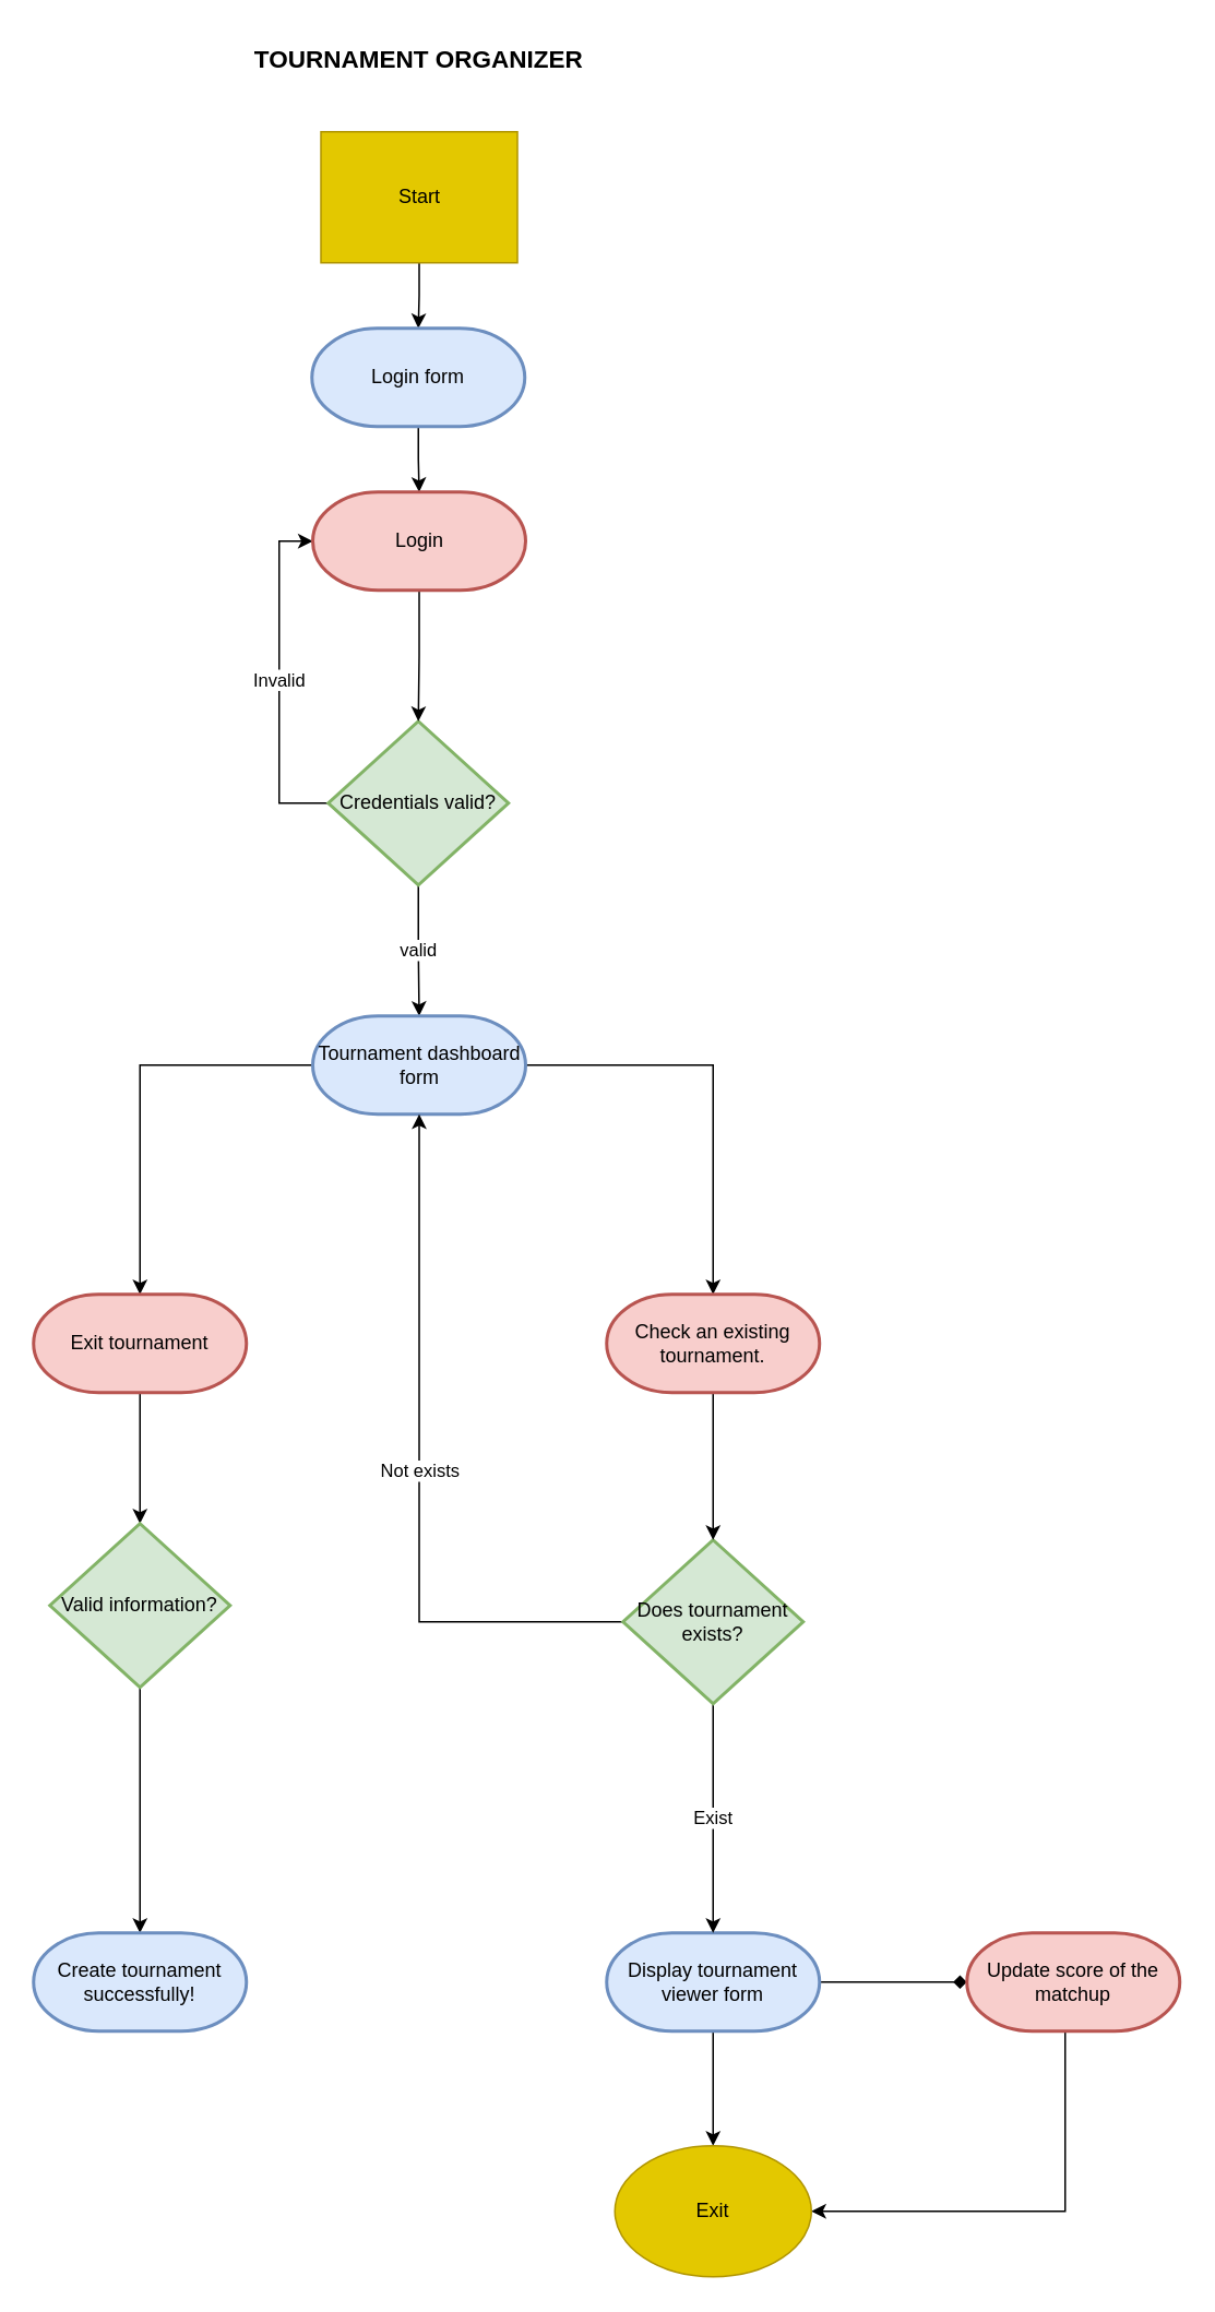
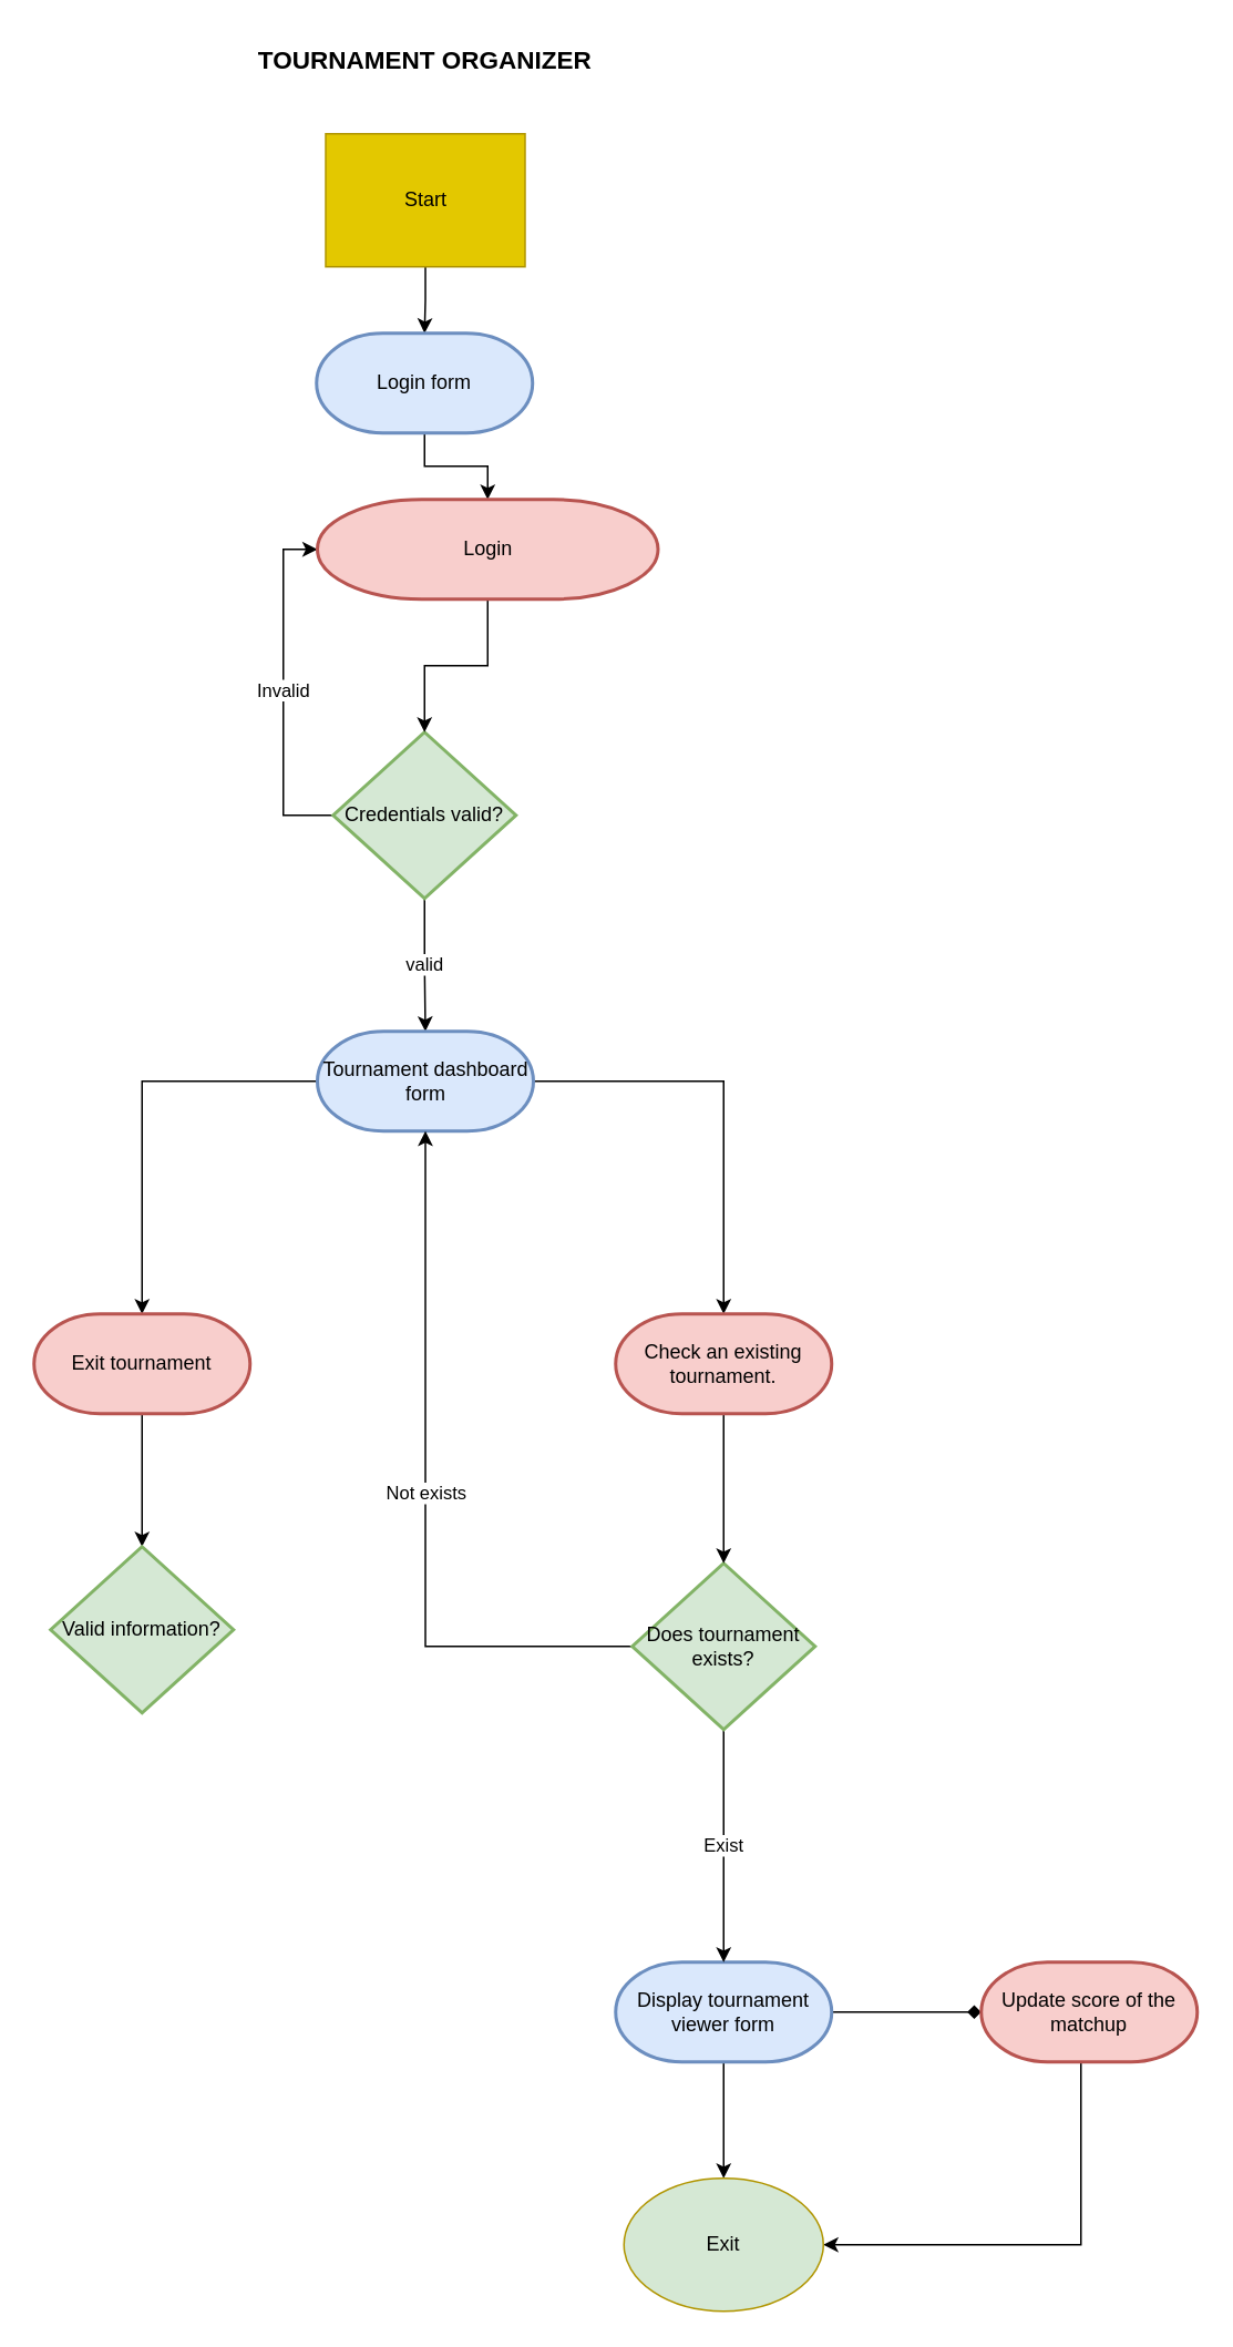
  <mxCell id="0" />
  <mxCell id="1" parent="0" />
  <mxCell id="2" value="&lt;span style=&quot;font-size: 15px;&quot;&gt;&lt;b&gt;TOURNAMENT ORGANIZER&lt;/b&gt;&lt;/span&gt;" style="text;whiteSpace=wrap;html=1;align=center;" parent="1" vertex="1"><mxGeometry x="128" y="20" width="255" height="40" as="geometry" /></mxCell>
  <mxCell id="3" value="valid" style="edgeStyle=orthogonalEdgeStyle;rounded=0;orthogonalLoop=1;jettySize=auto;html=1;exitX=0.5;exitY=1;exitDx=0;exitDy=0;exitPerimeter=0;entryX=0.5;entryY=0;entryDx=0;entryDy=0;entryPerimeter=0;" parent="1" source="5" target="8" edge="1"><mxGeometry relative="1" as="geometry" /></mxCell>
  <mxCell id="4" value="Invalid" style="edgeStyle=orthogonalEdgeStyle;rounded=0;orthogonalLoop=1;jettySize=auto;html=1;entryX=0;entryY=0.5;entryDx=0;entryDy=0;entryPerimeter=0;exitX=0;exitY=0.5;exitDx=0;exitDy=0;exitPerimeter=0;" parent="1" source="5" target="27" edge="1"><mxGeometry relative="1" as="geometry"><Array as="points"><mxPoint x="170" y="490" /><mxPoint x="170" y="330" /></Array></mxGeometry></mxCell>
  <mxCell id="5" value="Credentials valid?" style="strokeWidth=2;html=1;shape=mxgraph.flowchart.decision;whiteSpace=wrap;fillColor=#d5e8d4;strokeColor=#82b366;" parent="1" vertex="1"><mxGeometry x="200" y="440" width="110" height="100" as="geometry" /></mxCell>
  <mxCell id="6" style="edgeStyle=orthogonalEdgeStyle;rounded=0;orthogonalLoop=1;jettySize=auto;html=1;entryX=0.5;entryY=0;entryDx=0;entryDy=0;entryPerimeter=0;" parent="1" source="8" target="10" edge="1"><mxGeometry relative="1" as="geometry" /></mxCell>
  <mxCell id="7" style="edgeStyle=orthogonalEdgeStyle;rounded=0;orthogonalLoop=1;jettySize=auto;html=1;entryX=0.5;entryY=0;entryDx=0;entryDy=0;entryPerimeter=0;" parent="1" source="8" target="23" edge="1"><mxGeometry relative="1" as="geometry" /></mxCell>
  <mxCell id="8" value="Tournament dashboard form" style="strokeWidth=2;html=1;shape=mxgraph.flowchart.terminator;whiteSpace=wrap;fillColor=#dae8fc;strokeColor=#6c8ebf;" parent="1" vertex="1"><mxGeometry x="190.5" y="620" width="130" height="60" as="geometry" /></mxCell>
  <mxCell id="9" style="edgeStyle=orthogonalEdgeStyle;rounded=0;orthogonalLoop=1;jettySize=auto;html=1;entryX=0.5;entryY=0;entryDx=0;entryDy=0;entryPerimeter=0;" edge="1" parent="1" source="10" target="12"><mxGeometry relative="1" as="geometry" /></mxCell>
  <mxCell id="10" value="Exit tournament" style="strokeWidth=2;html=1;shape=mxgraph.flowchart.terminator;whiteSpace=wrap;fillColor=#f8cecc;strokeColor=#b85450;" parent="1" vertex="1"><mxGeometry x="20" y="790" width="130" height="60" as="geometry" /></mxCell>
- <mxCell id="11" style="edgeStyle=orthogonalEdgeStyle;rounded=0;orthogonalLoop=1;jettySize=auto;html=1;entryX=0.5;entryY=0;entryDx=0;entryDy=0;entryPerimeter=0;" edge="1" parent="1" source="12" target="13"><mxGeometry relative="1" as="geometry" /></mxCell>
  <mxCell id="12" value="Valid information?" style="strokeWidth=2;html=1;shape=mxgraph.flowchart.decision;whiteSpace=wrap;fillColor=#d5e8d4;strokeColor=#82b366;" parent="1" vertex="1"><mxGeometry x="30" y="930" width="110" height="100" as="geometry" /></mxCell>
- <mxCell id="13" value="Create tournament successfully!" style="strokeWidth=2;html=1;shape=mxgraph.flowchart.terminator;whiteSpace=wrap;fillColor=#dae8fc;strokeColor=#6c8ebf;" parent="1" vertex="1"><mxGeometry x="20" y="1180" width="130" height="60" as="geometry" /></mxCell>
  <mxCell id="14" style="edgeStyle=orthogonalEdgeStyle;rounded=0;orthogonalLoop=1;jettySize=auto;html=1;entryX=0;entryY=0.5;entryDx=0;entryDy=0;entryPerimeter=0;endArrow=diamond;" parent="1" source="16" target="29" edge="1"><mxGeometry relative="1" as="geometry" /></mxCell>
  <mxCell id="15" style="edgeStyle=orthogonalEdgeStyle;rounded=0;orthogonalLoop=1;jettySize=auto;html=1;entryX=0.5;entryY=0;entryDx=0;entryDy=0;" parent="1" source="16" target="30" edge="1"><mxGeometry relative="1" as="geometry" /></mxCell>
  <mxCell id="16" value="Display tournament viewer form" style="strokeWidth=2;html=1;shape=mxgraph.flowchart.terminator;whiteSpace=wrap;fillColor=#dae8fc;strokeColor=#6c8ebf;" parent="1" vertex="1"><mxGeometry x="370" y="1180" width="130" height="60" as="geometry" /></mxCell>
  <mxCell id="17" value="Exist" style="edgeStyle=orthogonalEdgeStyle;rounded=0;orthogonalLoop=1;jettySize=auto;html=1;exitX=0.5;exitY=1;exitDx=0;exitDy=0;exitPerimeter=0;" parent="1" source="19" target="16" edge="1"><mxGeometry relative="1" as="geometry" /></mxCell>
  <mxCell id="18" value="Not exists" style="edgeStyle=orthogonalEdgeStyle;rounded=0;orthogonalLoop=1;jettySize=auto;html=1;entryX=0.5;entryY=1;entryDx=0;entryDy=0;entryPerimeter=0;" parent="1" source="19" target="8" edge="1"><mxGeometry relative="1" as="geometry" /></mxCell>
  <mxCell id="19" value="Does tournament exists?" style="strokeWidth=2;html=1;shape=mxgraph.flowchart.decision;whiteSpace=wrap;fillColor=#d5e8d4;strokeColor=#82b366;" parent="1" vertex="1"><mxGeometry x="380" y="940" width="110" height="100" as="geometry" /></mxCell>
  <mxCell id="20" style="edgeStyle=orthogonalEdgeStyle;rounded=0;orthogonalLoop=1;jettySize=auto;html=1;entryX=0.5;entryY=0;entryDx=0;entryDy=0;entryPerimeter=0;" parent="1" source="21" target="25" edge="1"><mxGeometry relative="1" as="geometry" /></mxCell>
  <mxCell id="21" value="Start" style="whiteSpace=wrap;html=1;fillColor=#e3c800;fontColor=#000000;strokeColor=#B09500;rounded=0;" parent="1" vertex="1"><mxGeometry x="195.5" y="80" width="120" height="80" as="geometry" /></mxCell>
  <mxCell id="22" style="edgeStyle=orthogonalEdgeStyle;rounded=0;orthogonalLoop=1;jettySize=auto;html=1;entryX=0.5;entryY=0;entryDx=0;entryDy=0;entryPerimeter=0;" parent="1" source="23" target="19" edge="1"><mxGeometry relative="1" as="geometry" /></mxCell>
  <mxCell id="23" value="Check an existing tournament." style="strokeWidth=2;html=1;shape=mxgraph.flowchart.terminator;whiteSpace=wrap;fillColor=#f8cecc;strokeColor=#b85450;" parent="1" vertex="1"><mxGeometry x="370" y="790" width="130" height="60" as="geometry" /></mxCell>
  <mxCell id="24" style="edgeStyle=orthogonalEdgeStyle;rounded=0;orthogonalLoop=1;jettySize=auto;html=1;entryX=0.5;entryY=0;entryDx=0;entryDy=0;entryPerimeter=0;" parent="1" source="25" target="27" edge="1"><mxGeometry relative="1" as="geometry" /></mxCell>
  <mxCell id="25" value="Login form" style="strokeWidth=2;html=1;shape=mxgraph.flowchart.terminator;whiteSpace=wrap;fillColor=#dae8fc;strokeColor=#6c8ebf;" parent="1" vertex="1"><mxGeometry x="190" y="200" width="130" height="60" as="geometry" /></mxCell>
  <mxCell id="26" style="edgeStyle=orthogonalEdgeStyle;rounded=0;orthogonalLoop=1;jettySize=auto;html=1;entryX=0.5;entryY=0;entryDx=0;entryDy=0;entryPerimeter=0;" parent="1" source="27" target="5" edge="1"><mxGeometry relative="1" as="geometry" /></mxCell>
- <mxCell id="27" value="Login" style="strokeWidth=2;html=1;shape=mxgraph.flowchart.terminator;whiteSpace=wrap;fillColor=#f8cecc;strokeColor=#b85450;" parent="1" vertex="1"><mxGeometry x="190.5" y="300" width="130" height="60" as="geometry" /></mxCell>
+ <mxCell id="27" value="Login" style="strokeWidth=2;html=1;shape=mxgraph.flowchart.terminator;whiteSpace=wrap;fillColor=#f8cecc;strokeColor=#b85450;" parent="1" vertex="1"><mxGeometry x="190.5" y="300" width="205" height="60" as="geometry" /></mxCell>
  <mxCell id="28" style="edgeStyle=orthogonalEdgeStyle;rounded=0;orthogonalLoop=1;jettySize=auto;html=1;entryX=1;entryY=0.5;entryDx=0;entryDy=0;" edge="1" parent="1" source="29" target="30"><mxGeometry relative="1" as="geometry"><Array as="points"><mxPoint x="650" y="1350" /></Array></mxGeometry></mxCell>
  <mxCell id="29" value="Update score of the matchup" style="strokeWidth=2;html=1;shape=mxgraph.flowchart.terminator;whiteSpace=wrap;fillColor=#f8cecc;strokeColor=#b85450;" parent="1" vertex="1"><mxGeometry x="590" y="1180" width="130" height="60" as="geometry" /></mxCell>
- <mxCell id="30" value="Exit" style="ellipse;whiteSpace=wrap;html=1;fillColor=#e3c800;fontColor=#000000;strokeColor=#B09500;" parent="1" vertex="1"><mxGeometry x="375" y="1310" width="120" height="80" as="geometry" /></mxCell>
+ <mxCell id="30" value="Exit" style="ellipse;whiteSpace=wrap;html=1;fillColor=#d5e8d4;fontColor=#000000;strokeColor=#B09500;" parent="1" vertex="1"><mxGeometry x="375" y="1310" width="120" height="80" as="geometry" /></mxCell>
